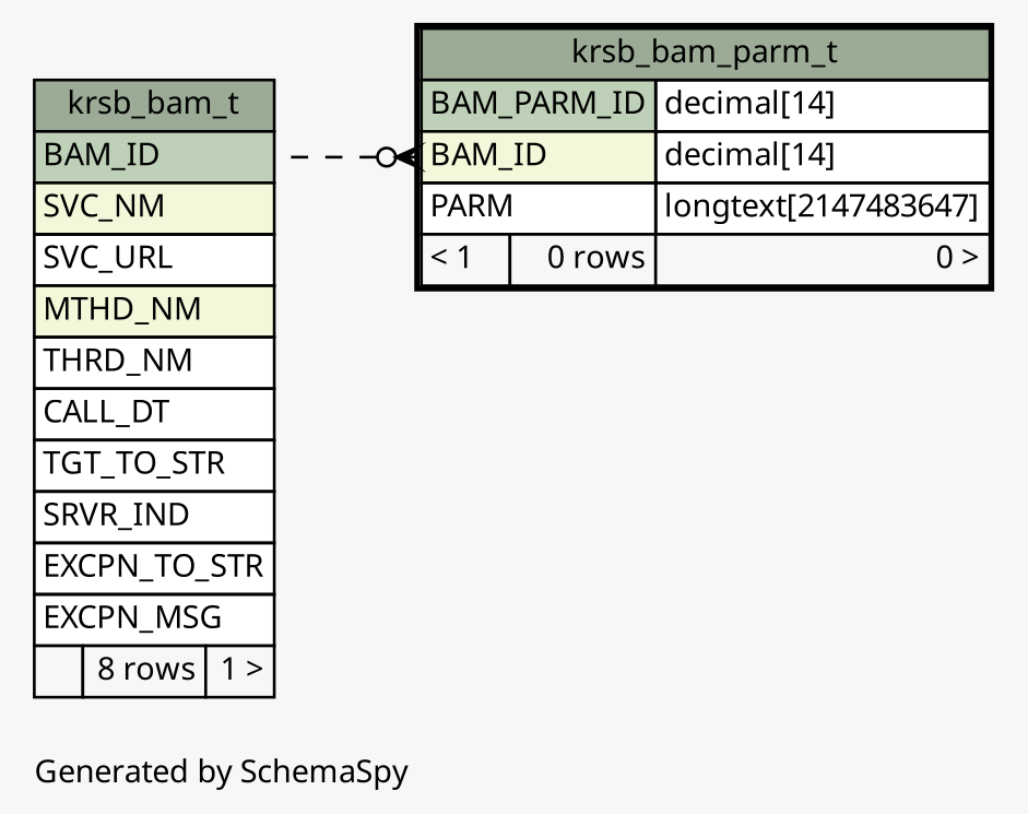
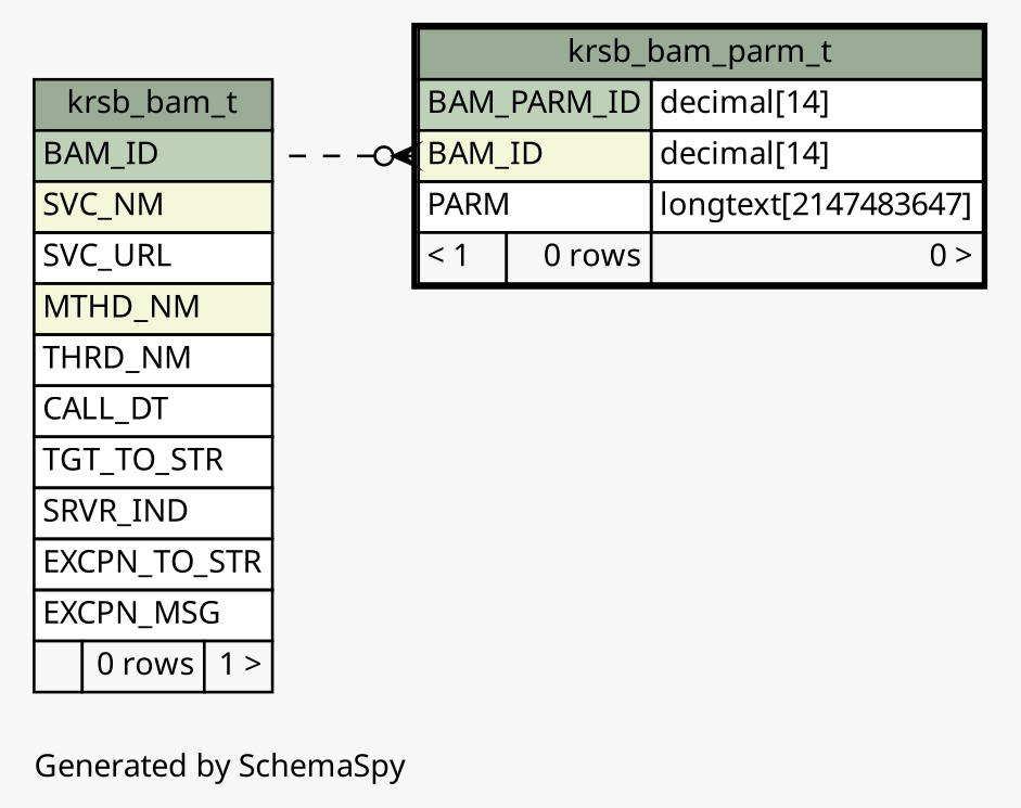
  digraph {
    bgcolor="#f7f7f7"
    fontname="Noto Sans"
    fontsize=11
    label="\nGenerated by SchemaSpy"
    labeljust=l
    nodesep=0.18
    rankdir=RL
    ranksep=0.46
    node [fontname="Noto Sans" fontsize=11 shape=plaintext]
    n1 [label=<     <TABLE BORDER="2" CELLBORDER="1" CELLSPACING="0" BGCOLOR="#ffffff">       <TR><TD COLSPAN="3" BGCOLOR="#9bab96" ALIGN="CENTER">krsb_bam_parm_t</TD></TR>       <TR><TD PORT="BAM_PARM_ID" COLSPAN="2" BGCOLOR="#bed1b8" ALIGN="LEFT">BAM_PARM_ID</TD><TD PORT="BAM_PARM_ID.type" ALIGN="LEFT">decimal[14]</TD></TR>       <TR><TD PORT="BAM_ID" COLSPAN="2" BGCOLOR="#f4f7da" ALIGN="LEFT">BAM_ID</TD><TD PORT="BAM_ID.type" ALIGN="LEFT">decimal[14]</TD></TR>       <TR><TD PORT="PARM" COLSPAN="2" ALIGN="LEFT">PARM</TD><TD PORT="PARM.type" ALIGN="LEFT">longtext[2147483647]</TD></TR>       <TR><TD ALIGN="LEFT" BGCOLOR="#f7f7f7">&lt; 1</TD><TD ALIGN="RIGHT" BGCOLOR="#f7f7f7">0 rows</TD><TD ALIGN="RIGHT" BGCOLOR="#f7f7f7">0 &gt;</TD></TR>     </TABLE>>]
-   n2 [label=<     <TABLE BORDER="0" CELLBORDER="1" CELLSPACING="0" BGCOLOR="#ffffff">       <TR><TD COLSPAN="3" BGCOLOR="#9bab96" ALIGN="CENTER">krsb_bam_t</TD></TR>       <TR><TD PORT="BAM_ID" COLSPAN="3" BGCOLOR="#bed1b8" ALIGN="LEFT">BAM_ID</TD></TR>       <TR><TD PORT="SVC_NM" COLSPAN="3" BGCOLOR="#f4f7da" ALIGN="LEFT">SVC_NM</TD></TR>       <TR><TD PORT="SVC_URL" COLSPAN="3" ALIGN="LEFT">SVC_URL</TD></TR>       <TR><TD PORT="MTHD_NM" COLSPAN="3" BGCOLOR="#f4f7da" ALIGN="LEFT">MTHD_NM</TD></TR>       <TR><TD PORT="THRD_NM" COLSPAN="3" ALIGN="LEFT">THRD_NM</TD></TR>       <TR><TD PORT="CALL_DT" COLSPAN="3" ALIGN="LEFT">CALL_DT</TD></TR>       <TR><TD PORT="TGT_TO_STR" COLSPAN="3" ALIGN="LEFT">TGT_TO_STR</TD></TR>       <TR><TD PORT="SRVR_IND" COLSPAN="3" ALIGN="LEFT">SRVR_IND</TD></TR>       <TR><TD PORT="EXCPN_TO_STR" COLSPAN="3" ALIGN="LEFT">EXCPN_TO_STR</TD></TR>       <TR><TD PORT="EXCPN_MSG" COLSPAN="3" ALIGN="LEFT">EXCPN_MSG</TD></TR>       <TR><TD ALIGN="LEFT" BGCOLOR="#f7f7f7">  </TD><TD ALIGN="RIGHT" BGCOLOR="#f7f7f7">8 rows</TD><TD ALIGN="RIGHT" BGCOLOR="#f7f7f7">1 &gt;</TD></TR>     </TABLE>>]
+   n2 [label=<     <TABLE BORDER="0" CELLBORDER="1" CELLSPACING="0" BGCOLOR="#ffffff">       <TR><TD COLSPAN="3" BGCOLOR="#9bab96" ALIGN="CENTER">krsb_bam_t</TD></TR>       <TR><TD PORT="BAM_ID" COLSPAN="3" BGCOLOR="#bed1b8" ALIGN="LEFT">BAM_ID</TD></TR>       <TR><TD PORT="SVC_NM" COLSPAN="3" BGCOLOR="#f4f7da" ALIGN="LEFT">SVC_NM</TD></TR>       <TR><TD PORT="SVC_URL" COLSPAN="3" ALIGN="LEFT">SVC_URL</TD></TR>       <TR><TD PORT="MTHD_NM" COLSPAN="3" BGCOLOR="#f4f7da" ALIGN="LEFT">MTHD_NM</TD></TR>       <TR><TD PORT="THRD_NM" COLSPAN="3" ALIGN="LEFT">THRD_NM</TD></TR>       <TR><TD PORT="CALL_DT" COLSPAN="3" ALIGN="LEFT">CALL_DT</TD></TR>       <TR><TD PORT="TGT_TO_STR" COLSPAN="3" ALIGN="LEFT">TGT_TO_STR</TD></TR>       <TR><TD PORT="SRVR_IND" COLSPAN="3" ALIGN="LEFT">SRVR_IND</TD></TR>       <TR><TD PORT="EXCPN_TO_STR" COLSPAN="3" ALIGN="LEFT">EXCPN_TO_STR</TD></TR>       <TR><TD PORT="EXCPN_MSG" COLSPAN="3" ALIGN="LEFT">EXCPN_MSG</TD></TR>       <TR><TD ALIGN="LEFT" BGCOLOR="#f7f7f7">  </TD><TD ALIGN="RIGHT" BGCOLOR="#f7f7f7">0 rows</TD><TD ALIGN="RIGHT" BGCOLOR="#f7f7f7">1 &gt;</TD></TR>     </TABLE>>]
    n1 -> n2 [arrowhead=none arrowsize=0.8 arrowtail=crowodot dir=back headport="BAM_ID:e" style=dashed tailport="BAM_ID:w" fontname="Noto Sans"]
  }
